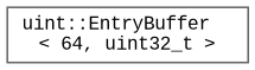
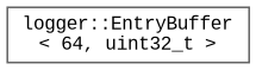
  digraph {
    rankdir=LR
    fontname="Liberation Mono"
-   n1 [color=grey40 fillcolor=white fontname="Liberation Mono" fontsize=10 height=0.2 label="uint::EntryBuffer\l\< 64, uint32_t \>" shape=box style=filled width=0.4]
+   n1 [color=grey40 fillcolor=white fontname="Liberation Mono" fontsize=10 height=0.2 label="logger::EntryBuffer\l\< 64, uint32_t \>" shape=box style=filled width=0.4]
  }
